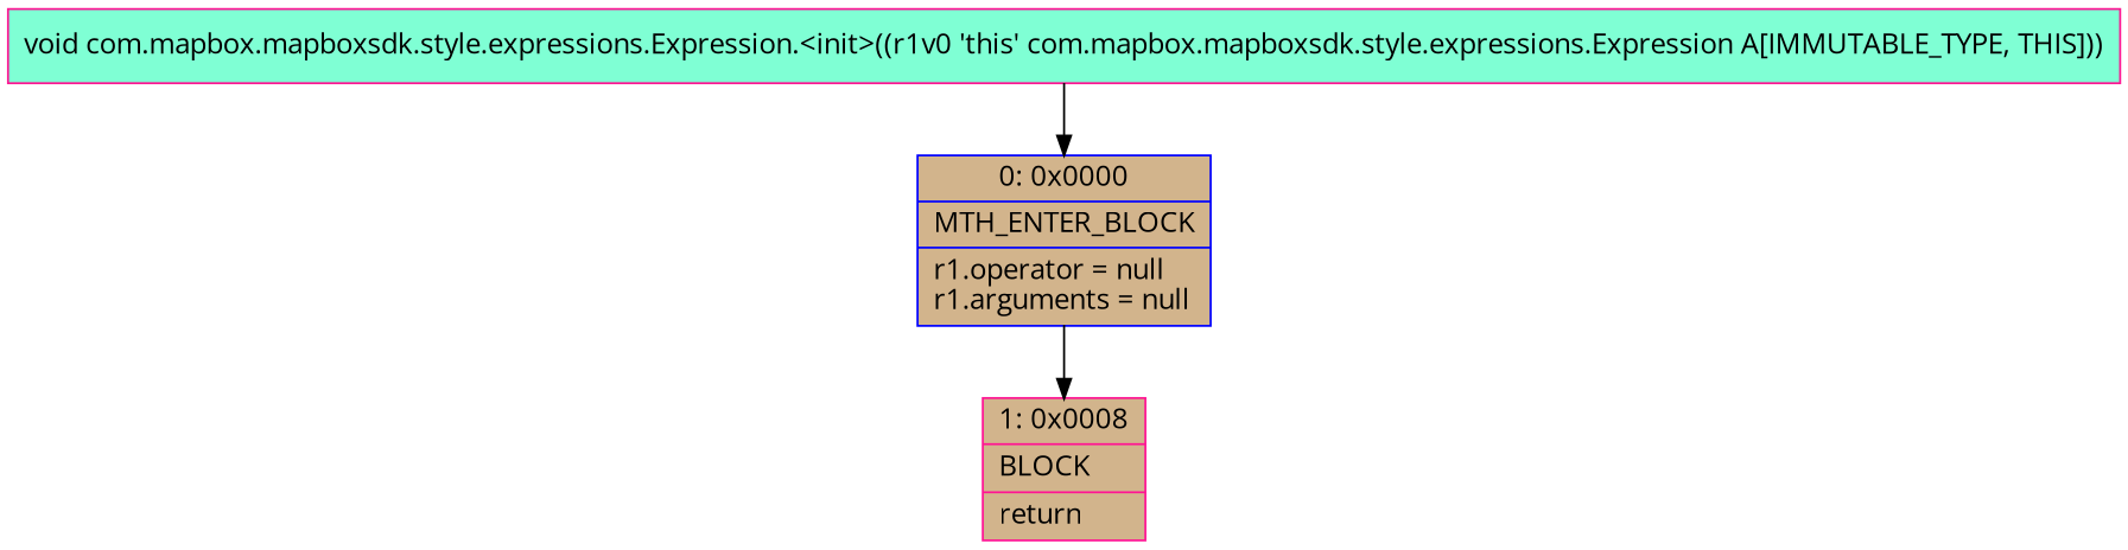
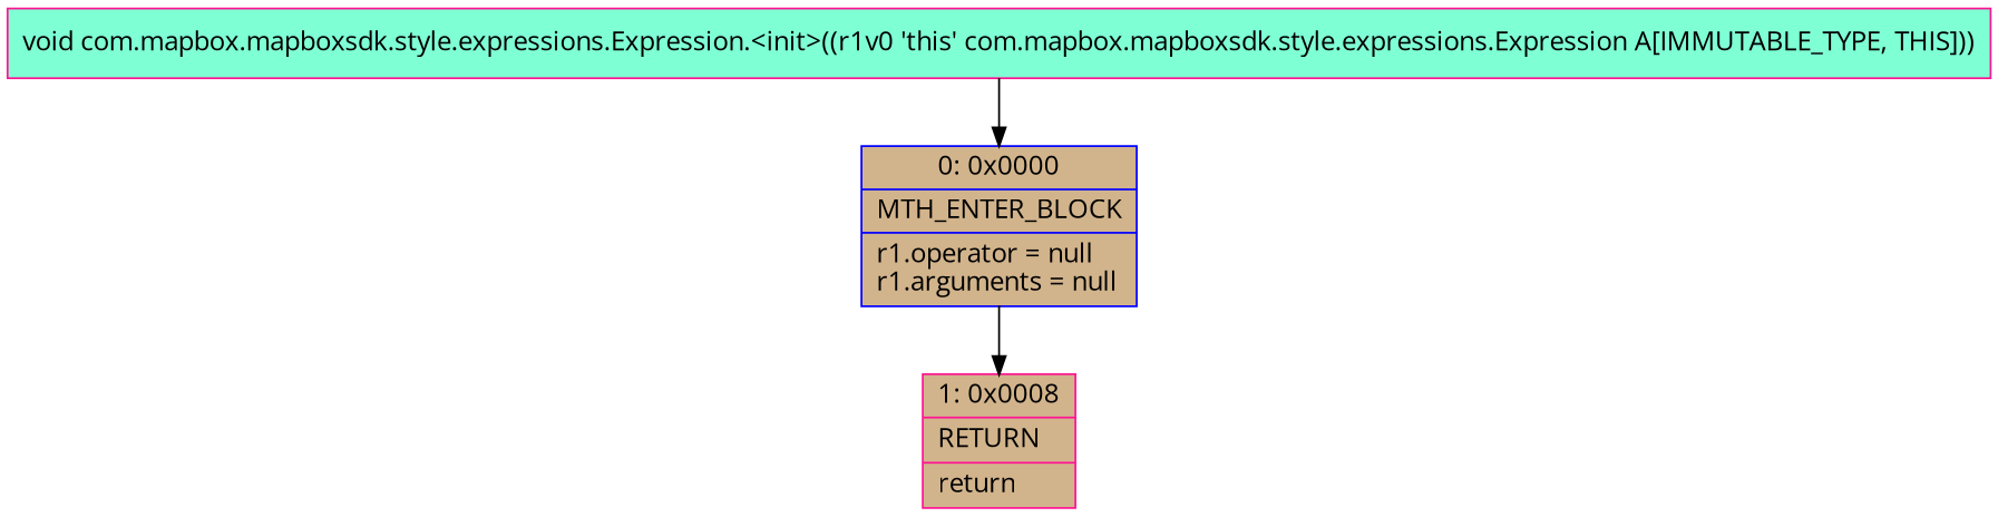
  digraph {
    fontname="Open Sans"
    node [shape=record style=filled fillcolor=tan color=deeppink fontname="Open Sans"]
    edge [fontname="Open Sans"]
    n1 [label="{0\:\ 0x0000|MTH_ENTER_BLOCK\l|r1.operator = null\lr1.arguments = null\l}" color=blue]
-   n2 [label="{1\:\ 0x0008|BLOCK\l|return\l}"]
+   n2 [label="{1\:\ 0x0008|RETURN\l|return\l}"]
    n3 [label="{void com.mapbox.mapboxsdk.style.expressions.Expression.\<init\>((r1v0 'this' com.mapbox.mapboxsdk.style.expressions.Expression A[IMMUTABLE_TYPE, THIS])) }" fillcolor=aquamarine]
    n1 -> n2
    n3 -> n1
  }
